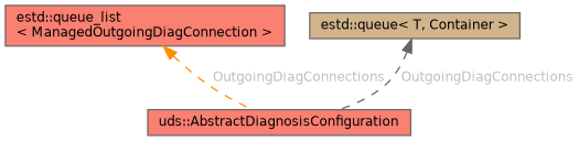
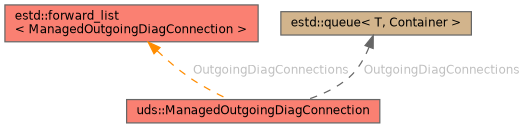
  digraph {
    node [color=gray40 fillcolor=salmon fontname=Helvetica fontsize=10 shape=box style=filled]
    edge [dir=back fontcolor=grey fontname=Helvetica fontsize=10 labelfontname=Helvetica labelfontsize=10 style=dashed]
-   n1 [fontcolor=black height=0.2 label="uds::AbstractDiagnosisConfiguration" width=0.4]
-   n2 [height=0.2 label="estd::queue_list\l\< ManagedOutgoingDiagConnection \>" width=0.4]
+   n1 [fontcolor=black height=0.2 label="uds::ManagedOutgoingDiagConnection" width=0.4]
+   n2 [height=0.2 label="estd::forward_list\l\< ManagedOutgoingDiagConnection \>" width=0.4]
    n3 [fillcolor=tan height=0.2 label="estd::queue\< T, Container \>" width=0.4]
    n2 -> n1 [color=darkorange label=" OutgoingDiagConnections"]
    n3 -> n1 [color=gray40 label=" OutgoingDiagConnections"]
  }
